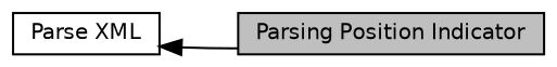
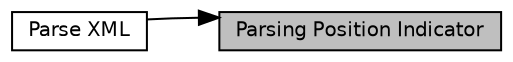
  digraph {
    rankdir=LR
    node [color=black fontname=Helvetica fontsize=10 shape=box style=filled]
    n1 [fillcolor=white height=0.2 label="Parse XML" width=0.4]
    n2 [fillcolor=grey75 fontcolor=black height=0.2 label="Parsing Position Indicator" width=0.4]
-   n1 -> n2 [dir=back fontname=Helvetica fontsize=10 labelfontname=Helvetica labelfontsize=10 shape=plaintext style=solid]
+   n2 -> n1 [dir=back fontname=Helvetica fontsize=10 labelfontname=Helvetica labelfontsize=10 shape=plaintext style=solid]
  }
